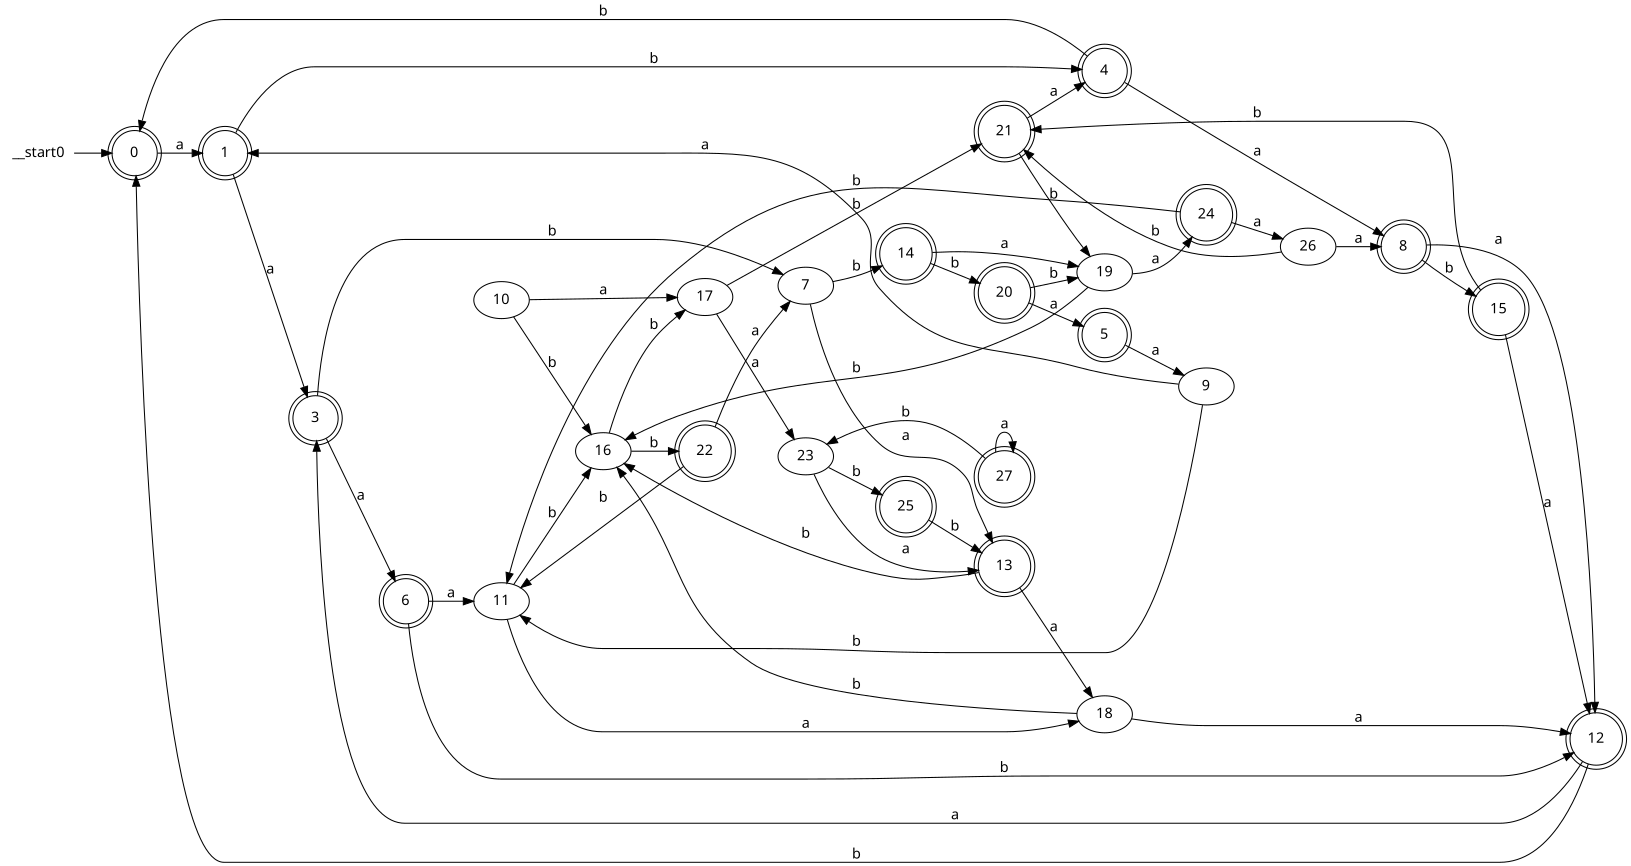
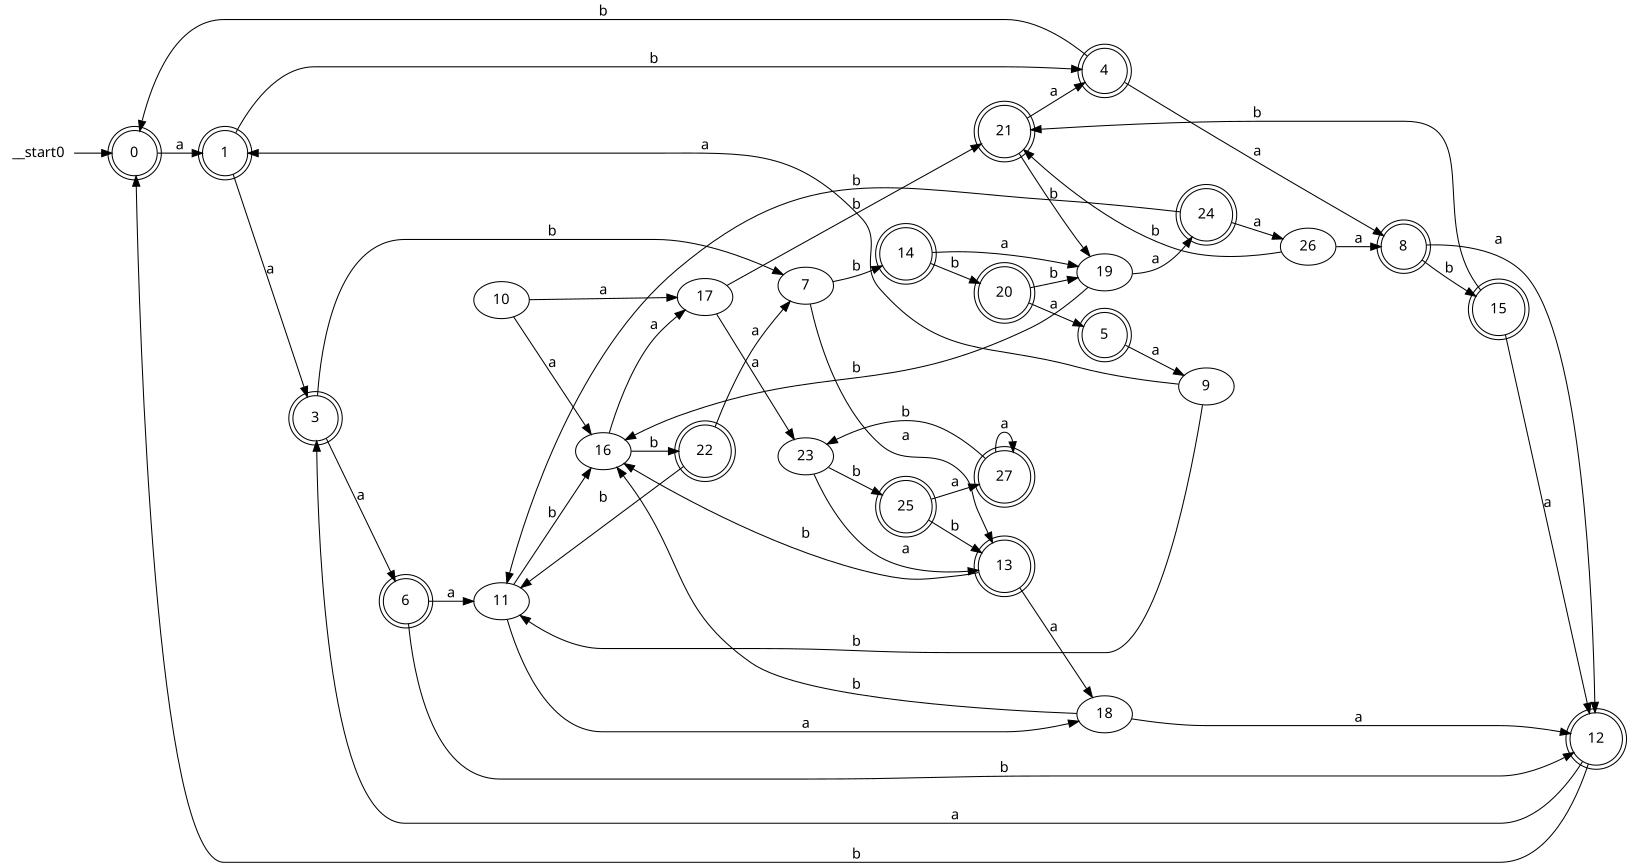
  digraph {
    fontname="Noto Sans"
    rankdir=LR
    node [fontname="Noto Sans" shape=doublecircle]
    edge [fontname="Noto Sans"]
    __start0 [shape=none]
    0
    1
    3
    4
    6
    7 [shape=""]
    8
    9 [shape=""]
    5
    11 [shape=""]
    12
    13
    14
    15
    10 [shape=""]
    16 [shape=""]
    17 [shape=""]
    18 [shape=""]
    19 [shape=""]
    20
    21
    22
    23 [shape=""]
    24
    25
    26 [shape=""]
    27
    __start0 -> 0
    0 -> 1 [label=a]
    1 -> 3 [label=a]
    1 -> 4 [label=b]
    3 -> 6 [label=a]
    3 -> 7 [label=b]
    4 -> 0 [label=b]
    4 -> 8 [label=a]
    6 -> 11 [label=a]
    6 -> 12 [label=b]
    7 -> 13 [label=a]
    7 -> 14 [label=b]
    8 -> 12 [label=a]
    8 -> 15 [label=b]
    9 -> 1 [label=a]
    9 -> 11 [label=b]
    5 -> 9 [label=a]
    11 -> 16 [label=b]
    11 -> 18 [label=a]
    12 -> 0 [label=b]
    12 -> 3 [label=a]
    13 -> 16 [label=b]
    13 -> 18 [label=a]
    14 -> 19 [label=a]
    14 -> 20 [label=b]
    15 -> 12 [label=a]
    15 -> 21 [label=b]
-   10 -> 16 [label=b]
+   10 -> 16 [label=a]
    10 -> 17 [label=a]
-   16 -> 17 [label=b]
+   16 -> 17 [label=a]
    16 -> 22 [label=b]
    17 -> 21 [label=b]
    17 -> 23 [label=a]
    18 -> 12 [label=a]
    18 -> 16 [label=b]
    19 -> 16 [label=b]
    19 -> 24 [label=a]
    20 -> 5 [label=a]
    20 -> 19 [label=b]
    21 -> 4 [label=a]
    21 -> 19 [label=b]
    22 -> 7 [label=a]
    22 -> 11 [label=b]
    23 -> 13 [label=a]
    23 -> 25 [label=b]
    24 -> 11 [label=b]
    24 -> 26 [label=a]
    25 -> 13 [label=b]
+   25 -> 27 [label=a]
    26 -> 8 [label=a]
    26 -> 21 [label=b]
    27 -> 23 [label=b]
    27 -> 27 [label=a]
  }
